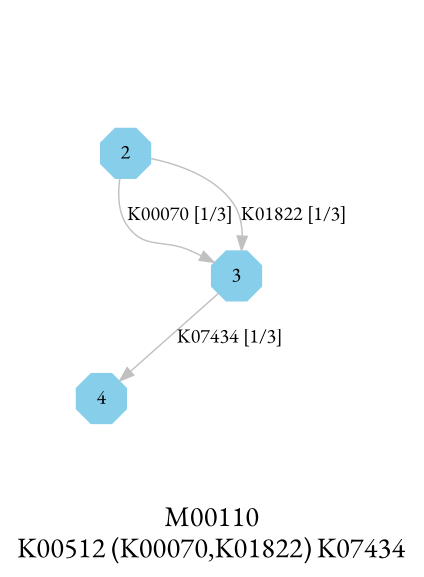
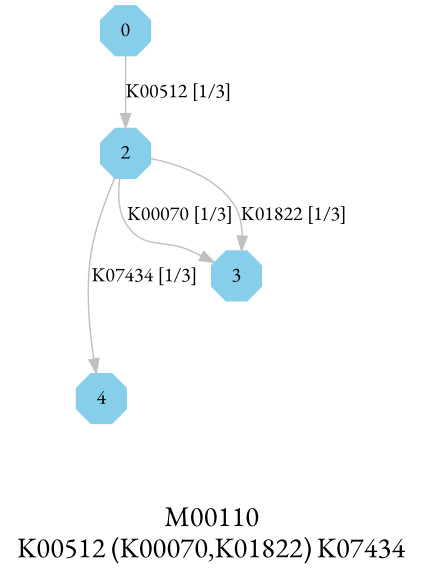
  digraph {
    fontname="EB Garamond"
    fontsize=20
    label="M00110\nK00512 (K00070,K01822) K07434"
    node [color=skyblue fontname="EB Garamond" shape=octagon style=filled]
    edge [color=grey fontname="EB Garamond"]
+   0 [height=.3 width=.3]
    n2 [height=.3 label=4 width=.3]
    2 [height=.3 width=.3]
    3 [height=.3 width=.3]
    subgraph sub_1 {
+     0
      n2
      2
      3
    }
+   0 -> 2 [label="K00512 [1/3]"]
    2 -> 3 [label="K00070 [1/3]"]
    2 -> 3 [label="K01822 [1/3]"]
-   3 -> n2 [label="K07434 [1/3]"]
+   2 -> n2 [label="K07434 [1/3]"]
  }
